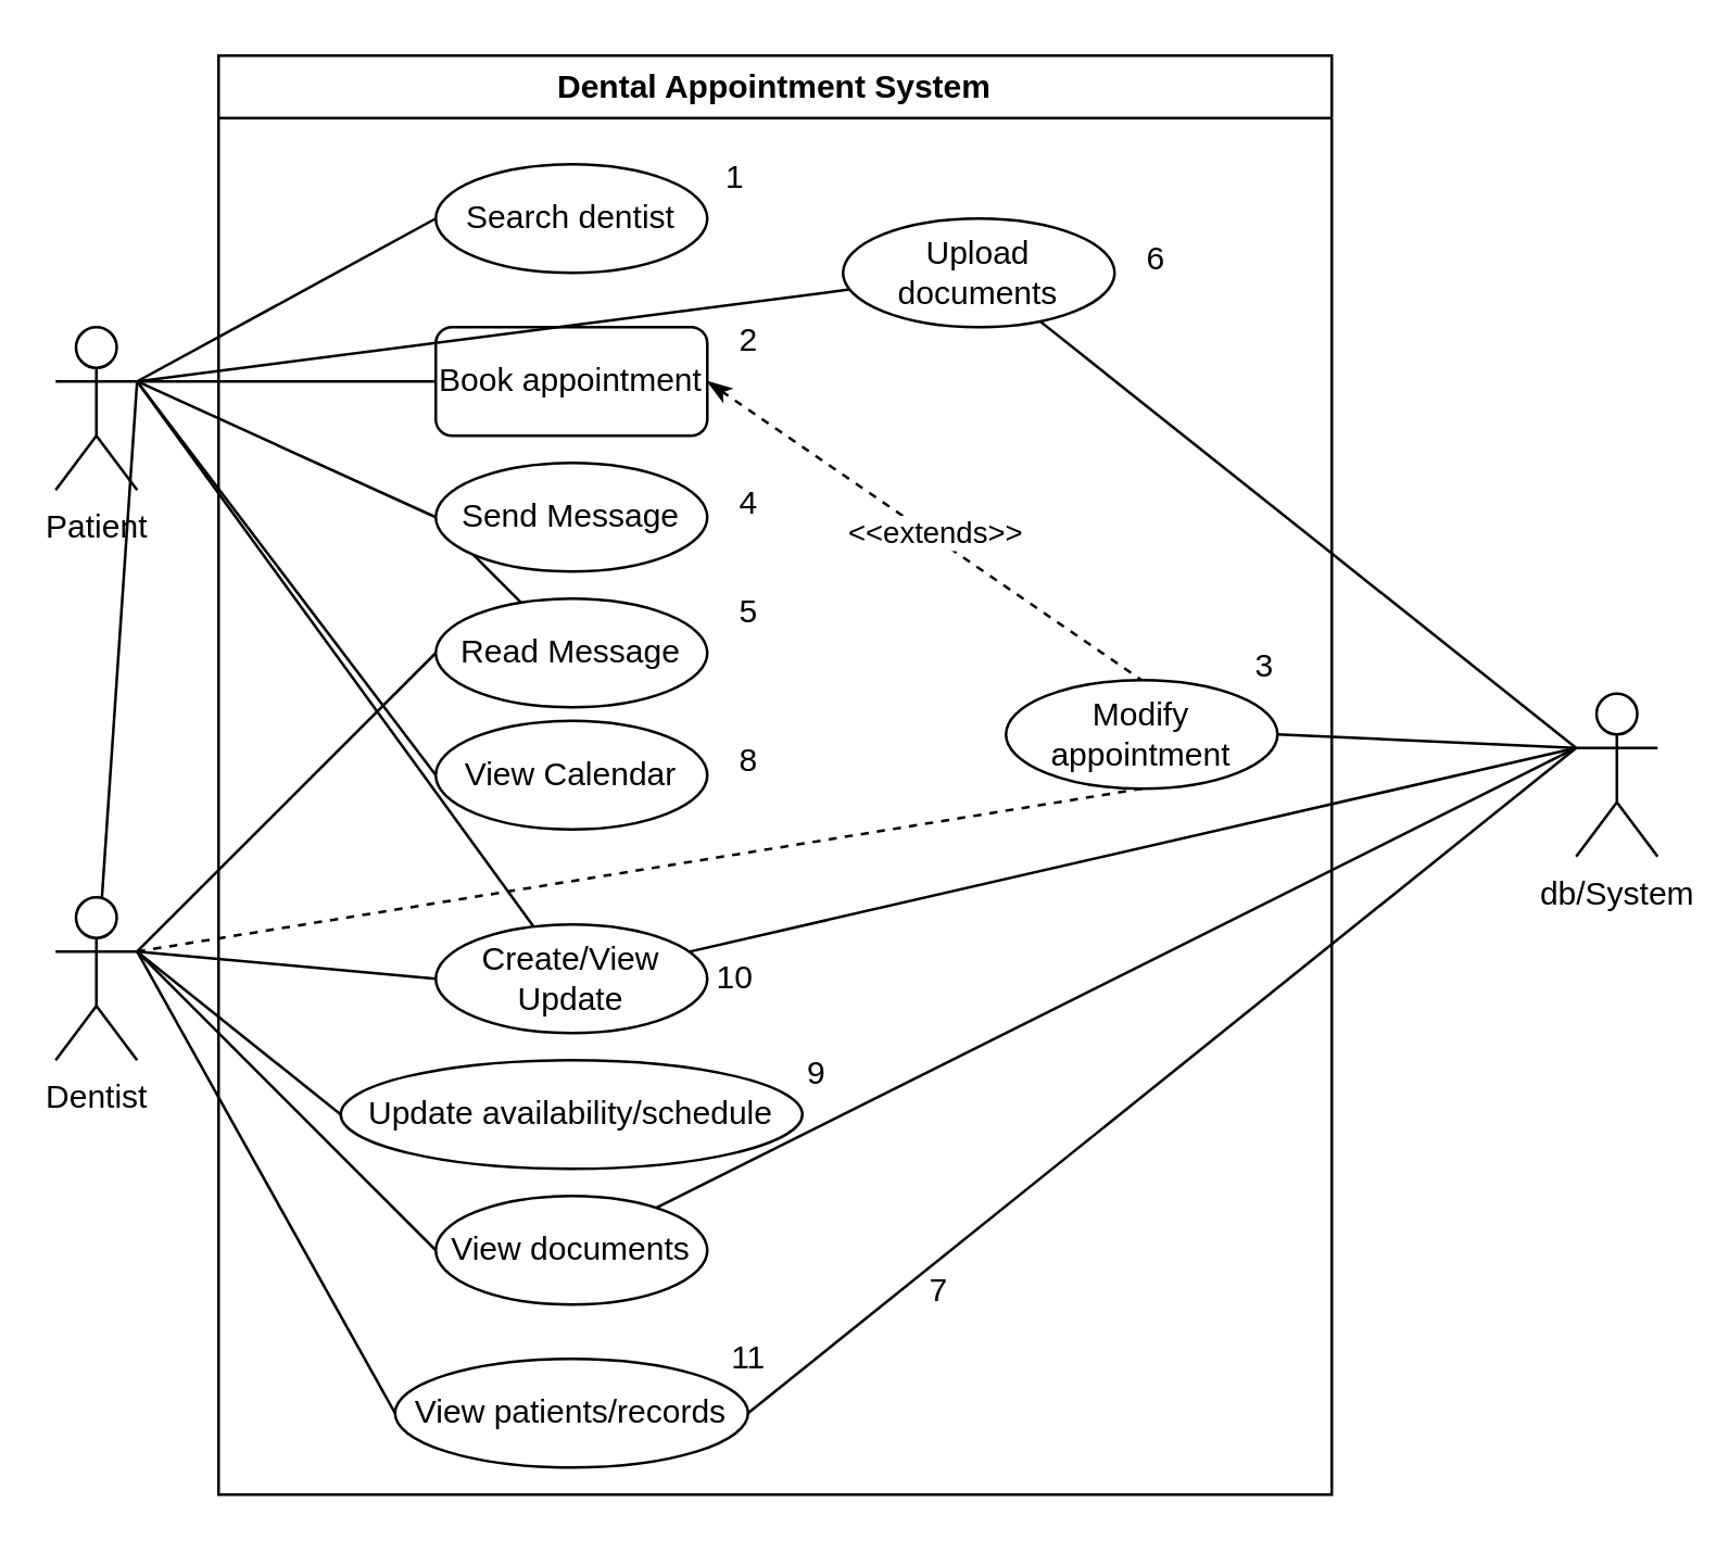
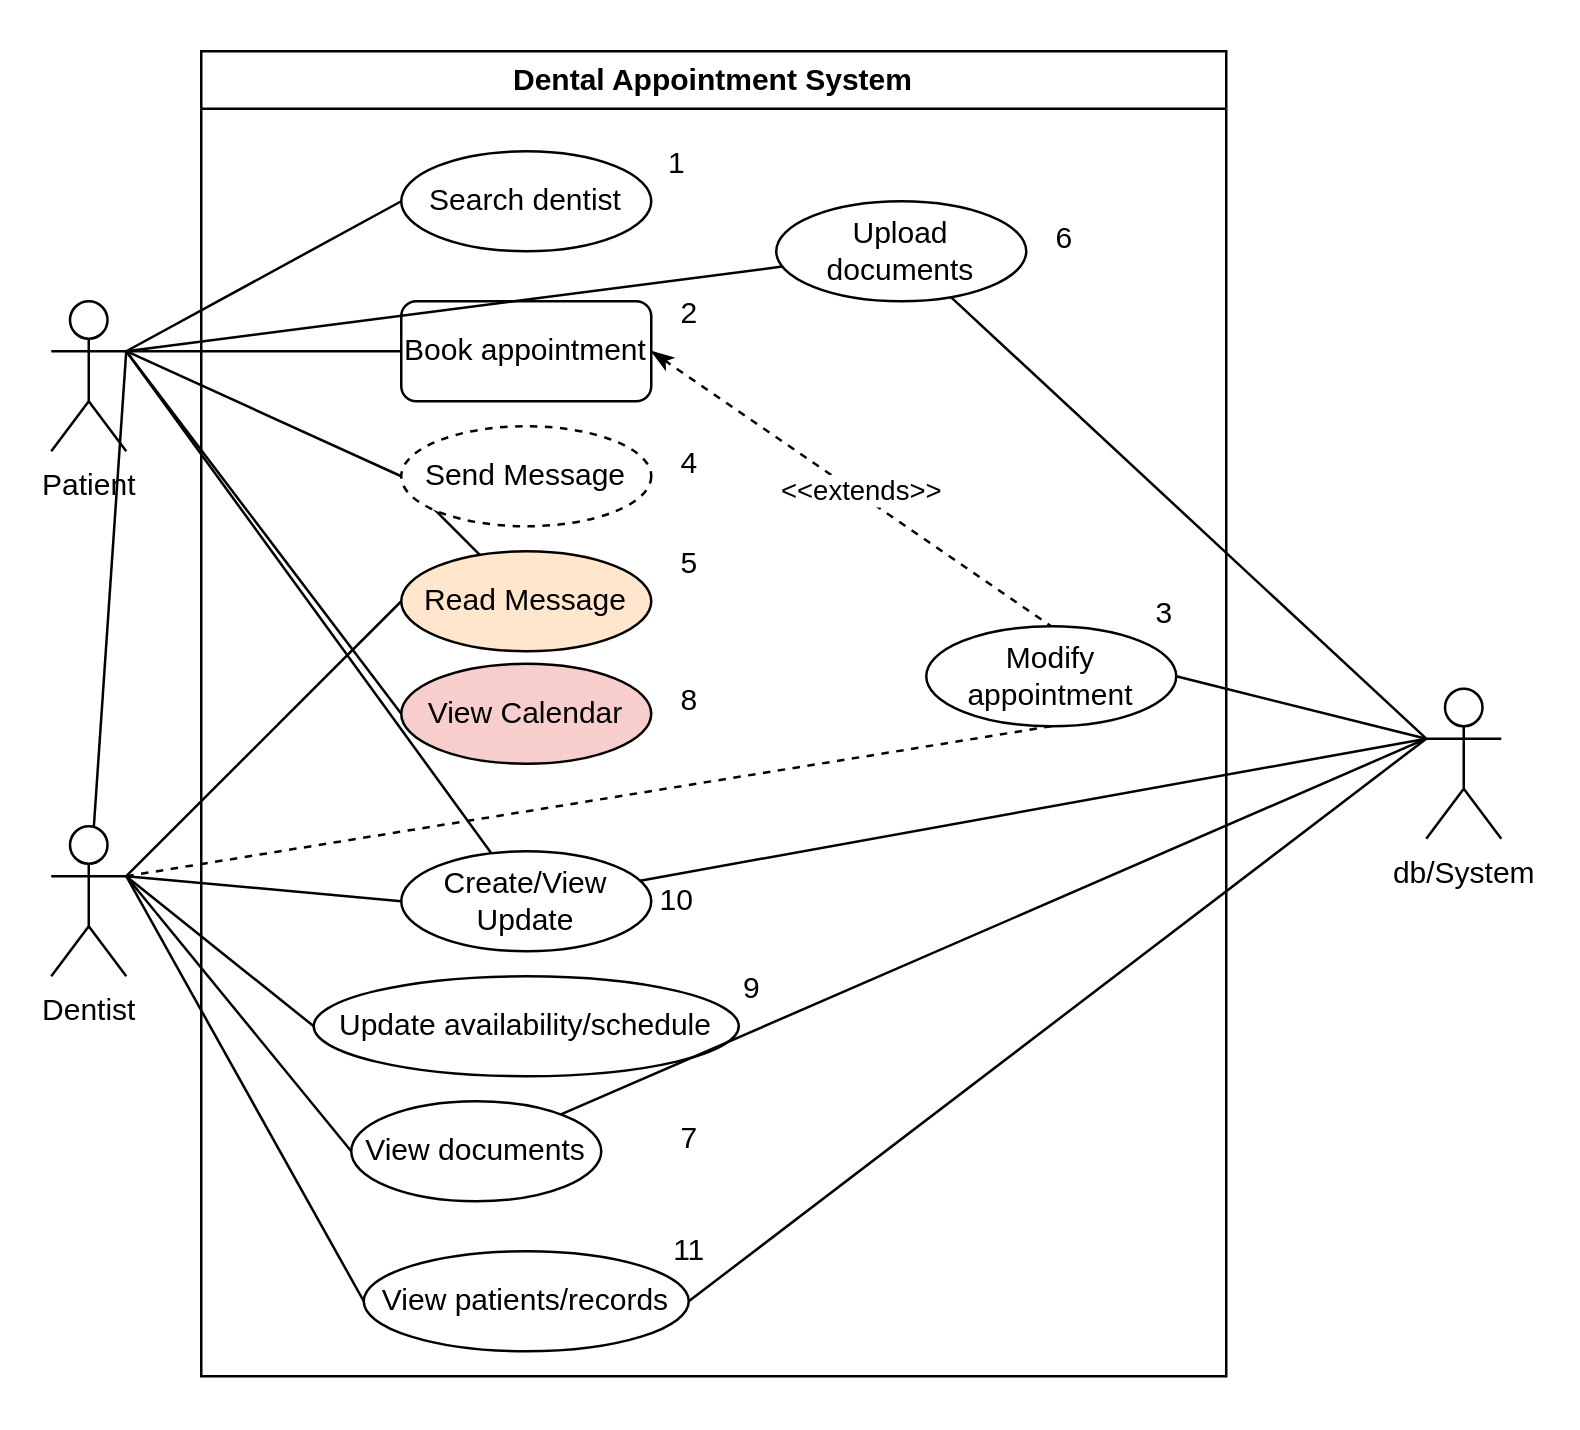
  <mxCell id="0" />
  <mxCell id="1" parent="0" />
  <mxCell id="2" value="Dental Appointment System" style="swimlane;whiteSpace=wrap;html=1;" parent="1" vertex="1"><mxGeometry x="80" y="20" width="410" height="530" as="geometry" /></mxCell>
  <mxCell id="3" value="Book appointment" style="whiteSpace=wrap;html=1;align=center;rounded=1;" parent="2" vertex="1"><mxGeometry x="80" y="100" width="100" height="40" as="geometry" /></mxCell>
  <mxCell id="4" value="Modify appointment" style="ellipse;whiteSpace=wrap;html=1;align=center;" parent="2" vertex="1"><mxGeometry x="290" y="230" width="100" height="40" as="geometry" /></mxCell>
  <mxCell id="5" value="" style="endArrow=none;dashed=1;html=1;rounded=0;entryX=0.5;entryY=0;entryDx=0;entryDy=0;exitX=1;exitY=0.5;exitDx=0;exitDy=0;startArrow=classicThin;startFill=1;" parent="2" source="3" target="4" edge="1"><mxGeometry width="50" height="50" relative="1" as="geometry"><mxPoint x="180" y="160" as="sourcePoint" /><mxPoint x="230" y="110" as="targetPoint" /></mxGeometry></mxCell>
  <mxCell id="6" value="&amp;lt;&amp;lt;extends&amp;gt;&amp;gt;" style="edgeLabel;html=1;align=center;verticalAlign=middle;resizable=0;points=[];" parent="5" vertex="1" connectable="0"><mxGeometry x="0.033" y="2" relative="1" as="geometry"><mxPoint as="offset" /></mxGeometry></mxCell>
  <mxCell id="7" style="edgeStyle=none;rounded=0;orthogonalLoop=1;jettySize=auto;html=1;endArrow=none;endFill=0;exitX=0;exitY=0.5;exitDx=0;exitDy=0;" parent="2" source="8" target="26" edge="1"><mxGeometry relative="1" as="geometry"><mxPoint x="-30" y="270" as="targetPoint" /></mxGeometry></mxCell>
- <mxCell id="8" value="Send Message" style="ellipse;whiteSpace=wrap;html=1;align=center;" parent="2" vertex="1"><mxGeometry x="80" y="150" width="100" height="40" as="geometry" /></mxCell>
- <mxCell id="9" value="View Calendar" style="ellipse;whiteSpace=wrap;html=1;align=center;" parent="2" vertex="1"><mxGeometry x="80" y="245" width="100" height="40" as="geometry" /></mxCell>
+ <mxCell id="8" value="Send Message" style="ellipse;whiteSpace=wrap;html=1;align=center;dashed=1;" parent="2" vertex="1"><mxGeometry x="80" y="150" width="100" height="40" as="geometry" /></mxCell>
+ <mxCell id="9" value="View Calendar" style="ellipse;whiteSpace=wrap;html=1;align=center;fillColor=#f8cecc;" parent="2" vertex="1"><mxGeometry x="80" y="245" width="100" height="40" as="geometry" /></mxCell>
  <mxCell id="10" style="edgeStyle=none;rounded=0;orthogonalLoop=1;jettySize=auto;html=1;endArrow=none;endFill=0;" parent="2" source="11" edge="1"><mxGeometry relative="1" as="geometry"><mxPoint x="-30" y="120" as="targetPoint" /></mxGeometry></mxCell>
  <mxCell id="11" value="Create/View Update" style="ellipse;whiteSpace=wrap;html=1;align=center;" parent="2" vertex="1"><mxGeometry x="80" y="320" width="100" height="40" as="geometry" /></mxCell>
  <mxCell id="12" style="edgeStyle=none;rounded=0;orthogonalLoop=1;jettySize=auto;html=1;endArrow=none;endFill=0;exitX=0;exitY=0.5;exitDx=0;exitDy=0;" parent="2" source="13" edge="1"><mxGeometry relative="1" as="geometry"><mxPoint x="-30" y="120" as="targetPoint" /></mxGeometry></mxCell>
  <mxCell id="13" value="Search dentist" style="ellipse;whiteSpace=wrap;html=1;align=center;" parent="2" vertex="1"><mxGeometry x="80" y="40" width="100" height="40" as="geometry" /></mxCell>
  <mxCell id="14" value="Dentist" style="shape=umlActor;verticalLabelPosition=bottom;verticalAlign=top;html=1;outlineConnect=0;" parent="2" vertex="1"><mxGeometry x="-60" y="310" width="30" height="60" as="geometry" /></mxCell>
  <mxCell id="15" value="Update availability/schedule" style="ellipse;whiteSpace=wrap;html=1;align=center;" parent="2" vertex="1"><mxGeometry x="45" y="370" width="170" height="40" as="geometry" /></mxCell>
  <mxCell id="16" style="edgeStyle=none;rounded=0;orthogonalLoop=1;jettySize=auto;html=1;exitX=0;exitY=0.5;exitDx=0;exitDy=0;endArrow=none;endFill=0;entryX=1;entryY=0.333;entryDx=0;entryDy=0;entryPerimeter=0;" parent="2" source="15" target="14" edge="1"><mxGeometry relative="1" as="geometry" /></mxCell>
  <mxCell id="17" value="View patients/records" style="ellipse;whiteSpace=wrap;html=1;align=center;" parent="2" vertex="1"><mxGeometry x="65" y="480" width="130" height="40" as="geometry" /></mxCell>
  <mxCell id="18" style="edgeStyle=none;rounded=0;orthogonalLoop=1;jettySize=auto;html=1;endArrow=none;endFill=0;entryX=1;entryY=0.333;entryDx=0;entryDy=0;entryPerimeter=0;exitX=0;exitY=0.5;exitDx=0;exitDy=0;" parent="2" source="17" target="14" edge="1"><mxGeometry relative="1" as="geometry" /></mxCell>
  <mxCell id="19" style="rounded=0;orthogonalLoop=1;jettySize=auto;html=1;exitX=1;exitY=0.333;exitDx=0;exitDy=0;exitPerimeter=0;entryX=0.5;entryY=1;entryDx=0;entryDy=0;endArrow=none;endFill=0;dashed=1;" parent="2" source="14" target="4" edge="1"><mxGeometry relative="1" as="geometry" /></mxCell>
  <mxCell id="20" style="edgeStyle=none;rounded=0;orthogonalLoop=1;jettySize=auto;html=1;exitX=0;exitY=0.5;exitDx=0;exitDy=0;entryX=1;entryY=0.333;entryDx=0;entryDy=0;entryPerimeter=0;endArrow=none;endFill=0;" parent="2" source="11" target="14" edge="1"><mxGeometry relative="1" as="geometry" /></mxCell>
  <mxCell id="21" style="edgeStyle=none;rounded=0;orthogonalLoop=1;jettySize=auto;html=1;endArrow=none;endFill=0;" parent="2" source="22" edge="1"><mxGeometry relative="1" as="geometry"><mxPoint x="-30" y="120" as="targetPoint" /></mxGeometry></mxCell>
  <mxCell id="22" value="Upload documents" style="ellipse;whiteSpace=wrap;html=1;align=center;" parent="2" vertex="1"><mxGeometry x="230" y="60" width="100" height="40" as="geometry" /></mxCell>
  <mxCell id="23" style="edgeStyle=none;rounded=0;orthogonalLoop=1;jettySize=auto;html=1;endArrow=none;endFill=0;exitX=0;exitY=0.5;exitDx=0;exitDy=0;entryX=1;entryY=0.333;entryDx=0;entryDy=0;entryPerimeter=0;" parent="2" source="24" target="14" edge="1"><mxGeometry relative="1" as="geometry" /></mxCell>
- <mxCell id="24" value="View documents" style="ellipse;whiteSpace=wrap;html=1;align=center;" parent="2" vertex="1"><mxGeometry x="80" y="420" width="100" height="40" as="geometry" /></mxCell>
+ <mxCell id="24" value="View documents" style="ellipse;whiteSpace=wrap;html=1;align=center;" parent="2" vertex="1"><mxGeometry x="60" y="420" width="100" height="40" as="geometry" /></mxCell>
  <mxCell id="25" style="edgeStyle=none;rounded=0;orthogonalLoop=1;jettySize=auto;html=1;endArrow=none;endFill=0;exitX=0;exitY=0.5;exitDx=0;exitDy=0;entryX=1;entryY=0.333;entryDx=0;entryDy=0;entryPerimeter=0;" parent="2" source="26" target="14" edge="1"><mxGeometry relative="1" as="geometry"><mxPoint x="-45" y="350" as="targetPoint" /></mxGeometry></mxCell>
- <mxCell id="26" value="Read Message" style="ellipse;whiteSpace=wrap;html=1;align=center;" parent="2" vertex="1"><mxGeometry x="80" y="200" width="100" height="40" as="geometry" /></mxCell>
+ <mxCell id="26" value="Read Message" style="ellipse;whiteSpace=wrap;html=1;align=center;fillColor=#ffe6cc;" parent="2" vertex="1"><mxGeometry x="80" y="200" width="100" height="40" as="geometry" /></mxCell>
  <mxCell id="27" value="1" style="text;html=1;align=center;verticalAlign=middle;resizable=0;points=[];autosize=1;strokeColor=none;fillColor=none;" parent="2" vertex="1"><mxGeometry x="175" y="30" width="30" height="30" as="geometry" /></mxCell>
  <mxCell id="28" value="2" style="text;html=1;align=center;verticalAlign=middle;resizable=0;points=[];autosize=1;strokeColor=none;fillColor=none;" parent="2" vertex="1"><mxGeometry x="180" y="90" width="30" height="30" as="geometry" /></mxCell>
  <mxCell id="29" value="3" style="text;html=1;align=center;verticalAlign=middle;resizable=0;points=[];autosize=1;strokeColor=none;fillColor=none;" parent="2" vertex="1"><mxGeometry x="370" y="210" width="30" height="30" as="geometry" /></mxCell>
  <mxCell id="30" value="4" style="text;html=1;align=center;verticalAlign=middle;resizable=0;points=[];autosize=1;strokeColor=none;fillColor=none;" parent="2" vertex="1"><mxGeometry x="180" y="150" width="30" height="30" as="geometry" /></mxCell>
  <mxCell id="31" value="5" style="text;html=1;align=center;verticalAlign=middle;resizable=0;points=[];autosize=1;strokeColor=none;fillColor=none;" parent="2" vertex="1"><mxGeometry x="180" y="190" width="30" height="30" as="geometry" /></mxCell>
  <mxCell id="32" value="6" style="text;html=1;align=center;verticalAlign=middle;resizable=0;points=[];autosize=1;strokeColor=none;fillColor=none;" parent="2" vertex="1"><mxGeometry x="330" y="60" width="30" height="30" as="geometry" /></mxCell>
  <mxCell id="33" value="8" style="text;html=1;align=center;verticalAlign=middle;resizable=0;points=[];autosize=1;strokeColor=none;fillColor=none;" parent="2" vertex="1"><mxGeometry x="180" y="245" width="30" height="30" as="geometry" /></mxCell>
  <mxCell id="34" value="10" style="text;html=1;align=center;verticalAlign=middle;resizable=0;points=[];autosize=1;strokeColor=none;fillColor=none;" parent="2" vertex="1"><mxGeometry x="170" y="325" width="40" height="30" as="geometry" /></mxCell>
  <mxCell id="35" value="9" style="text;html=1;align=center;verticalAlign=middle;resizable=0;points=[];autosize=1;strokeColor=none;fillColor=none;" parent="2" vertex="1"><mxGeometry x="205" y="360" width="30" height="30" as="geometry" /></mxCell>
- <mxCell id="36" value="7" style="text;html=1;align=center;verticalAlign=middle;resizable=0;points=[];autosize=1;strokeColor=none;fillColor=none;" parent="2" vertex="1"><mxGeometry x="250" y="440" width="30" height="30" as="geometry" /></mxCell>
+ <mxCell id="36" value="7" style="text;html=1;align=center;verticalAlign=middle;resizable=0;points=[];autosize=1;strokeColor=none;fillColor=none;" parent="2" vertex="1"><mxGeometry x="180" y="420" width="30" height="30" as="geometry" /></mxCell>
  <mxCell id="37" value="11" style="text;html=1;align=center;verticalAlign=middle;resizable=0;points=[];autosize=1;strokeColor=none;fillColor=none;" parent="2" vertex="1"><mxGeometry x="175" y="465" width="40" height="30" as="geometry" /></mxCell>
  <mxCell id="38" value="Patient" style="shape=umlActor;verticalLabelPosition=bottom;verticalAlign=top;html=1;outlineConnect=0;" parent="1" vertex="1"><mxGeometry x="20" y="120" width="30" height="60" as="geometry" /></mxCell>
  <mxCell id="39" style="edgeStyle=none;rounded=0;orthogonalLoop=1;jettySize=auto;html=1;entryX=1;entryY=0.5;entryDx=0;entryDy=0;endArrow=none;endFill=0;exitX=0;exitY=0.333;exitDx=0;exitDy=0;exitPerimeter=0;" parent="1" source="40" target="17" edge="1"><mxGeometry relative="1" as="geometry" /></mxCell>
- <mxCell id="40" value="db/System" style="shape=umlActor;verticalLabelPosition=bottom;verticalAlign=top;html=1;outlineConnect=0;" parent="1" vertex="1"><mxGeometry x="580" y="255" width="30" height="60" as="geometry" /></mxCell>
+ <mxCell id="40" value="db/System" style="shape=umlActor;verticalLabelPosition=bottom;verticalAlign=top;html=1;outlineConnect=0;" parent="1" vertex="1"><mxGeometry x="570" y="275" width="30" height="60" as="geometry" /></mxCell>
  <mxCell id="41" value="" style="endArrow=none;html=1;rounded=0;exitX=1;exitY=0.333;exitDx=0;exitDy=0;exitPerimeter=0;entryX=0;entryY=0.5;entryDx=0;entryDy=0;" parent="1" source="38" target="8" edge="1"><mxGeometry width="50" height="50" relative="1" as="geometry"><mxPoint x="140" y="240" as="sourcePoint" /><mxPoint x="250" y="190" as="targetPoint" /></mxGeometry></mxCell>
  <mxCell id="42" value="" style="endArrow=none;html=1;rounded=0;entryX=0;entryY=0.5;entryDx=0;entryDy=0;" parent="1" target="9" edge="1"><mxGeometry width="50" height="50" relative="1" as="geometry"><mxPoint x="50" y="140" as="sourcePoint" /><mxPoint x="230" y="180" as="targetPoint" /></mxGeometry></mxCell>
  <mxCell id="43" style="edgeStyle=none;rounded=0;orthogonalLoop=1;jettySize=auto;html=1;exitX=1;exitY=0.5;exitDx=0;exitDy=0;endArrow=none;endFill=0;entryX=0;entryY=0.333;entryDx=0;entryDy=0;entryPerimeter=0;" parent="1" source="4" target="40" edge="1"><mxGeometry relative="1" as="geometry" /></mxCell>
  <mxCell id="44" style="edgeStyle=none;rounded=0;orthogonalLoop=1;jettySize=auto;html=1;endArrow=none;endFill=0;entryX=0;entryY=0.333;entryDx=0;entryDy=0;entryPerimeter=0;" parent="1" source="11" target="40" edge="1"><mxGeometry relative="1" as="geometry" /></mxCell>
  <mxCell id="45" value="" style="endArrow=none;html=1;rounded=0;exitX=1;exitY=0.333;exitDx=0;exitDy=0;exitPerimeter=0;entryX=0;entryY=0.5;entryDx=0;entryDy=0;" parent="1" source="38" target="3" edge="1"><mxGeometry width="50" height="50" relative="1" as="geometry"><mxPoint x="110" y="140" as="sourcePoint" /><mxPoint x="160" y="90" as="targetPoint" /></mxGeometry></mxCell>
  <mxCell id="46" style="edgeStyle=none;rounded=0;orthogonalLoop=1;jettySize=auto;html=1;endArrow=none;endFill=0;entryX=0;entryY=0.333;entryDx=0;entryDy=0;entryPerimeter=0;" parent="1" source="24" target="40" edge="1"><mxGeometry relative="1" as="geometry" /></mxCell>
  <mxCell id="47" style="edgeStyle=none;rounded=0;orthogonalLoop=1;jettySize=auto;html=1;startArrow=none;startFill=0;endArrow=none;endFill=0;entryX=0;entryY=0.333;entryDx=0;entryDy=0;entryPerimeter=0;" parent="1" source="22" target="40" edge="1"><mxGeometry relative="1" as="geometry" /></mxCell>
  <mxCell id="48" value="" style="endArrow=none;html=1;rounded=0;exitX=1;exitY=0.333;exitDx=0;exitDy=0;exitPerimeter=0;" parent="1" source="38" target="14" edge="1"><mxGeometry width="50" height="50" relative="1" as="geometry"><mxPoint x="50" y="180" as="sourcePoint" /><mxPoint x="250" y="230" as="targetPoint" /></mxGeometry></mxCell>
